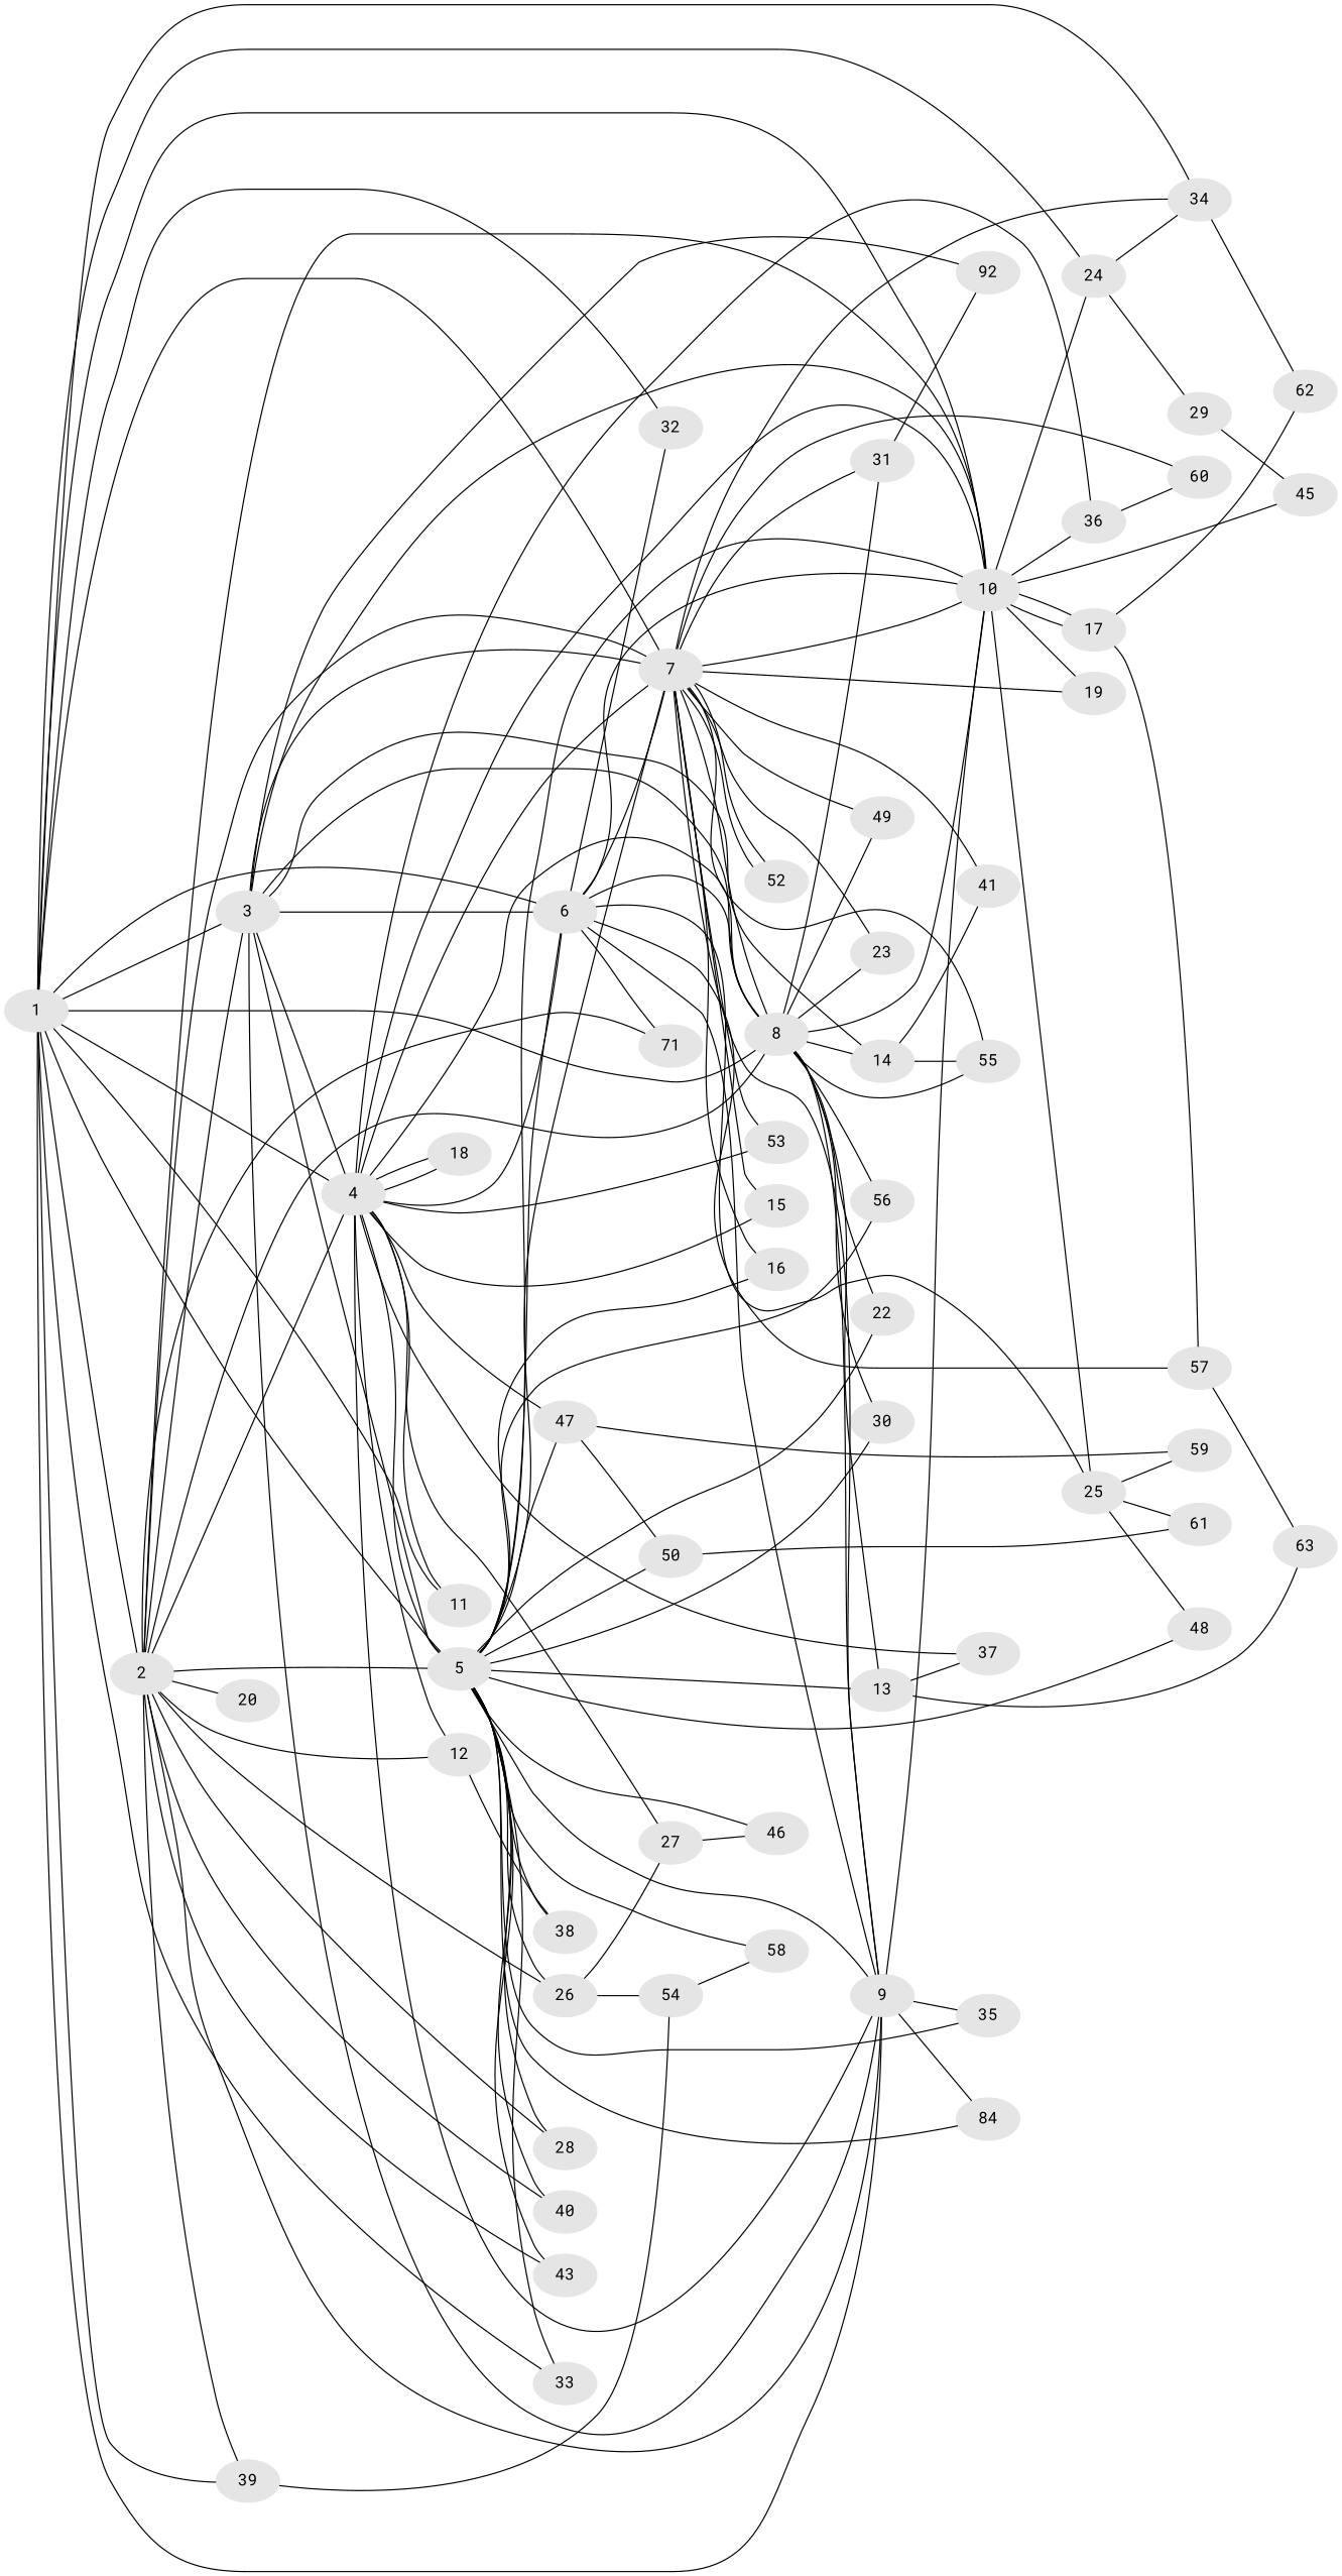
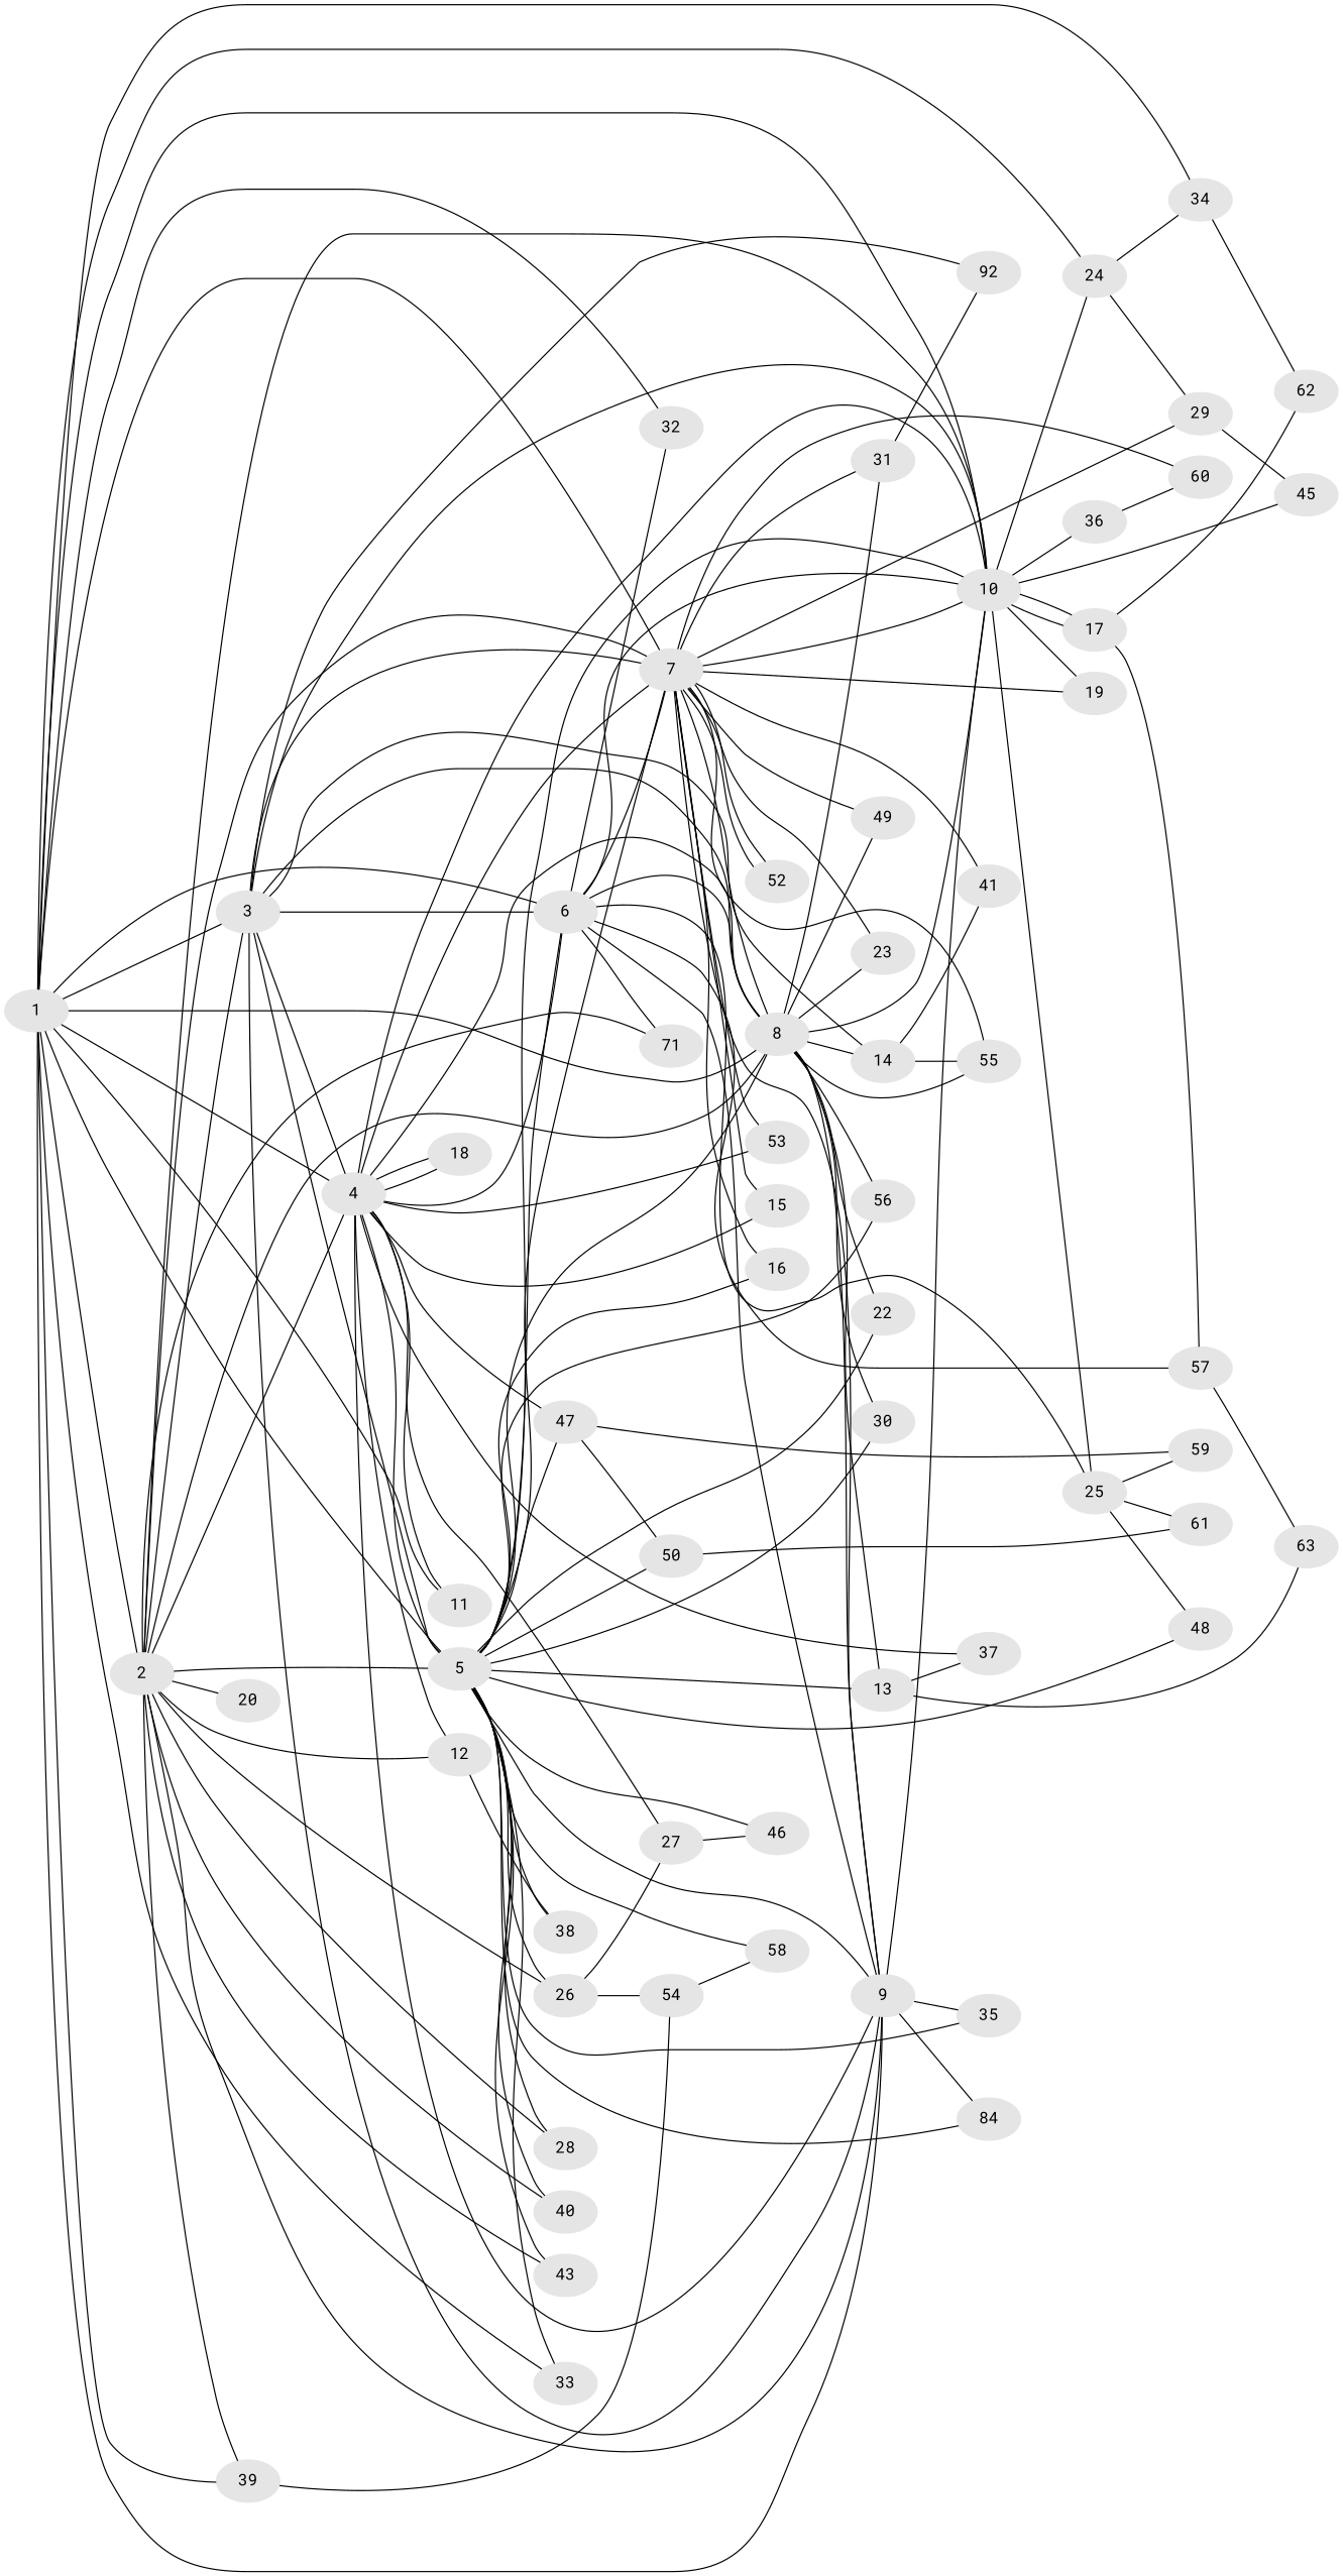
  graph {
    fontname="Roboto Mono"
    rankdir=LR
    node [color=gray90 fontname="Roboto Mono" style=filled]
    edge [fontname="Roboto Mono"]
    1
    2
    3
    4
    5
    6
    7
    8
    9
    10
    11
    24
    32
    33
    34
    39
    12
    20
    n19 [label=71]
    26
    28
    40
    43
    14
    n25 [label=92]
    15
    18
    27
    36
    37
    47
    53
    13
    16
    22
    30
    35
    38
    n39 [label=84]
    46
    48
    50
    56
    58
    25
    57
    19
    23
    29
    31
    41
    49
    52
    60
    55
    17
    45
    62
    54
    59
    63
    61
    1 -- 2
    1 -- 3
    1 -- 4
    1 -- 5
    1 -- 6
    1 -- 7
    1 -- 8
    1 -- 9
    1 -- 10
    1 -- 11
    1 -- 24
    1 -- 32
    1 -- 33
    1 -- 34
    1 -- 39
    2 -- 3
    2 -- 4
    2 -- 5
    2 -- 7
    2 -- 8
    2 -- 9
    2 -- 10
    2 -- 39
    2 -- 12
    2 -- 20
    2 -- n19
    2 -- 26
    2 -- 28
    2 -- 40
    2 -- 43
    3 -- 4
    3 -- 5
    3 -- 6
    3 -- 7
    3 -- 8
    3 -- 9
    3 -- 10
    3 -- 14
    3 -- n25
    4 -- 5
    4 -- 6
    4 -- 7
    4 -- 8
    4 -- 9
    4 -- 10
    4 -- 11
    4 -- 12
    4 -- 15
    4 -- 18
    4 -- 18
    4 -- 27
-   4 -- 36
    4 -- 37
    4 -- 47
    4 -- 53
    5 -- 6
    5 -- 7
+   5 -- 8
    5 -- 9
    5 -- 10
    5 -- 33
    5 -- 26
    5 -- 28
    5 -- 40
    5 -- 43
    5 -- 47
    5 -- 13
    5 -- 16
    5 -- 22
    5 -- 30
    5 -- 35
    5 -- 38
    5 -- n39
    5 -- 46
    5 -- 48
    5 -- 50
    5 -- 56
    5 -- 58
    6 -- 7
    6 -- 8
    6 -- 9
    6 -- 10
    6 -- 32
    6 -- n19
    6 -- 25
    6 -- 57
    7 -- 8
    7 -- 9
    7 -- 10
    7 -- 15
    7 -- 53
    7 -- 16
    7 -- 19
    7 -- 23
-   7 -- 34
+   7 -- 29
    7 -- 31
    7 -- 41
    7 -- 49
    7 -- 52
    7 -- 52
    7 -- 60
    7 -- 55
    8 -- 9
    8 -- 10
    8 -- 14
    8 -- 13
    8 -- 22
    8 -- 30
    8 -- 56
    8 -- 23
    8 -- 31
    8 -- 49
    8 -- 55
    9 -- 10
    9 -- 35
    9 -- n39
    10 -- 24
    10 -- 36
    10 -- 25
    10 -- 19
    10 -- 17
    10 -- 17
    10 -- 45
    24 -- 34
    24 -- 29
    34 -- 62
    39 -- 54
    12 -- 38
    26 -- 27
    26 -- 54
    14 -- 41
    14 -- 55
    27 -- 46
    36 -- 60
    47 -- 50
    47 -- 59
    13 -- 37
    13 -- 63
    50 -- 61
    25 -- 48
    25 -- 59
    25 -- 61
    57 -- 63
    29 -- 45
    31 -- n25
    17 -- 57
    17 -- 62
    54 -- 58
  }
